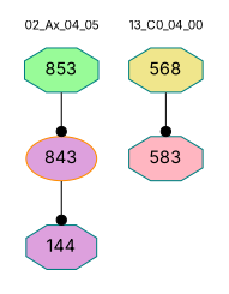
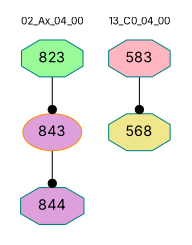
  digraph {
    fontname=Inter
    node [color=teal fillcolor=plum fontname=Inter shape=octagon style=filled]
    edge [arrowhead=dot color=black fontname=Inter]
-   n1 [fillcolor=palegreen label=853]
+   n1 [fillcolor=palegreen label=823]
    n2 [color=darkorange label=843 shape=ellipse]
-   n3 [label=144]
+   n3 [label=844]
    n4 [fillcolor=khaki label=568]
    n5 [fillcolor=lightpink label=583]
    subgraph cluster_1 {
      color=white
      fontsize=10
-     label="02_Ax_04_05"
+     label="02_Ax_04_00"
      n1
      n2
      n3
    }
    subgraph cluster_2 {
      color=white
      fontsize=10
      label="13_C0_04_00"
      n4
      n5
    }
    n1 -> n2
    n2 -> n3
-   n4 -> n5
+   n5 -> n4
  }
